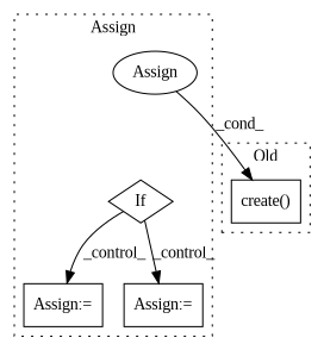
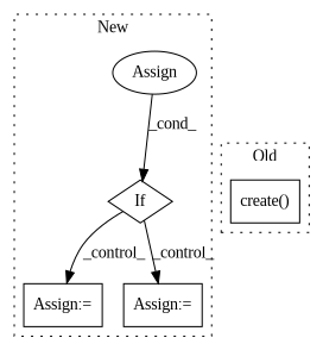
  digraph {
    fontname="Liberation Serif"
    node [a=68 fontname="Liberation Serif" l=3 shape=box]
    edge [fontname="Liberation Serif"]
    n1 [a=96 label=If s=3363 shape=diamond]
    n2 [a=87 l=6 label=Assign s=3366 shape=ellipse]
    n3 [label="Assign:=" s=3432]
    n4 [label="Assign:=" s=3390]
    n5 [a=75 l="24,1" label="create()" s="2372,2413"]
    subgraph cluster_1 {
-     label=Assign
+     label=New
      style=dotted
      n1
      n2
      n3
      n4
    }
    subgraph cluster_2 {
      label=Old
      style=dotted
      n5
    }
    n1 -> n3 [label=_control_]
    n1 -> n4 [label=_control_]
-   n2 -> n5 [label=_cond_]
+   n2 -> n1 [label=_cond_]
  }
